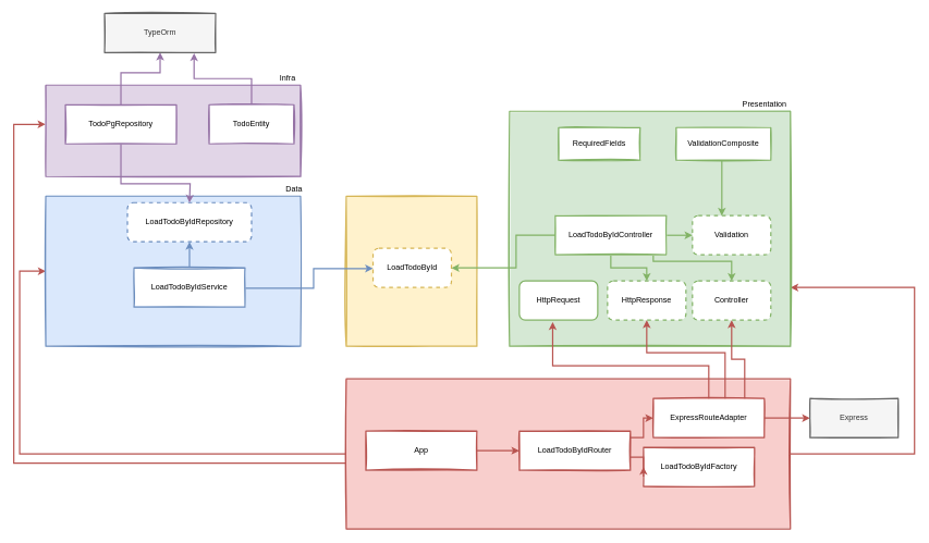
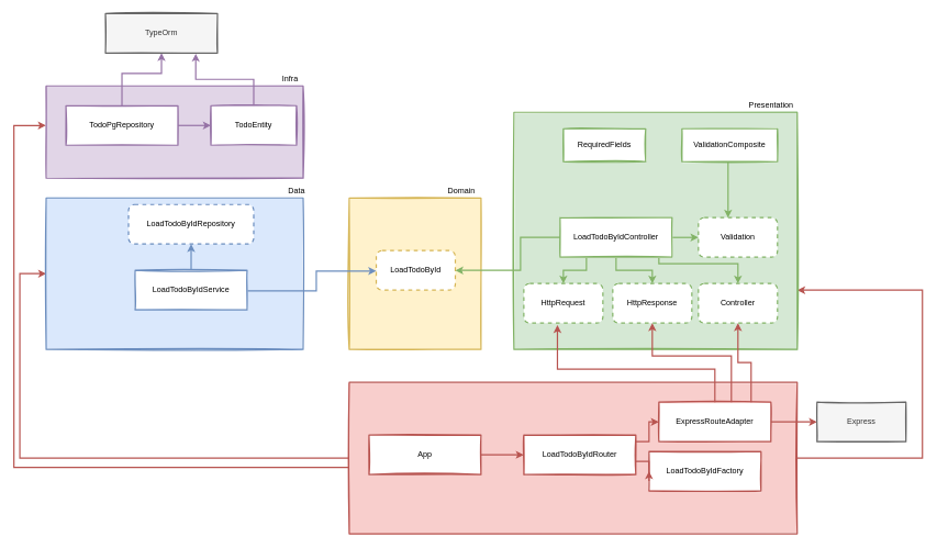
  <mxCell id="0" />
  <mxCell id="1" parent="0" />
  <mxCell id="2" style="edgeStyle=orthogonalEdgeStyle;rounded=0;orthogonalLoop=1;jettySize=auto;html=1;entryX=0;entryY=0.5;entryDx=0;entryDy=0;strokeColor=#b85450;strokeWidth=2;fillColor=#f8cecc;" parent="1" source="5" target="32" edge="1"><mxGeometry relative="1" as="geometry"><Array as="points"><mxPoint x="29" y="695" /><mxPoint x="29" y="415" /></Array></mxGeometry></mxCell>
  <mxCell id="3" style="edgeStyle=orthogonalEdgeStyle;rounded=0;orthogonalLoop=1;jettySize=auto;html=1;entryX=-0.001;entryY=0.429;entryDx=0;entryDy=0;entryPerimeter=0;strokeColor=#b85450;strokeWidth=2;fillColor=#f8cecc;" parent="1" source="5" target="38" edge="1"><mxGeometry relative="1" as="geometry"><Array as="points"><mxPoint x="20" y="709" /><mxPoint x="20" y="191" /></Array></mxGeometry></mxCell>
  <mxCell id="4" style="edgeStyle=orthogonalEdgeStyle;rounded=0;orthogonalLoop=1;jettySize=auto;html=1;entryX=1;entryY=0.75;entryDx=0;entryDy=0;strokeColor=#b85450;strokeWidth=2;fillColor=#f8cecc;" parent="1" source="5" target="14" edge="1"><mxGeometry relative="1" as="geometry"><Array as="points"><mxPoint x="1399" y="695" /><mxPoint x="1399" y="440" /></Array></mxGeometry></mxCell>
  <mxCell id="5" value="" style="rounded=0;whiteSpace=wrap;html=1;strokeColor=#b85450;sketch=1;strokeWidth=2;fillStyle=solid;fillColor=#f8cecc;" parent="1" vertex="1"><mxGeometry y="580" width="680" height="230" as="geometry" x="529" /></mxCell>
  <mxCell id="6" style="edgeStyle=orthogonalEdgeStyle;rounded=0;orthogonalLoop=1;jettySize=auto;html=1;entryX=0;entryY=0.5;entryDx=0;entryDy=0;strokeColor=#b85450;strokeWidth=2;fillColor=#f8cecc;" parent="1" source="7" target="45" edge="1"><mxGeometry relative="1" as="geometry" /></mxCell>
  <mxCell id="7" value="ExpressRouteAdapter" style="rounded=0;whiteSpace=wrap;html=1;sketch=1;strokeWidth=2;strokeColor=#b85450;fillColor=#FFFFFF;" parent="1" vertex="1"><mxGeometry x="999" y="610" width="170" height="60" as="geometry" /></mxCell>
  <mxCell id="8" value="LoadTodoByIdFactory" style="rounded=0;whiteSpace=wrap;html=1;sketch=1;strokeWidth=2;strokeColor=#b85450;fillColor=#FFFFFF;" parent="1" vertex="1"><mxGeometry x="984" y="685" width="170" height="60" as="geometry" /></mxCell>
  <mxCell id="9" style="edgeStyle=orthogonalEdgeStyle;rounded=0;orthogonalLoop=1;jettySize=auto;html=1;entryX=0;entryY=0.5;entryDx=0;entryDy=0;fillColor=#f8cecc;strokeColor=#b85450;strokeWidth=2;" parent="1" source="11" target="7" edge="1"><mxGeometry relative="1" as="geometry"><Array as="points"><mxPoint x="984" y="670" /><mxPoint x="984" y="640" /></Array></mxGeometry></mxCell>
  <mxCell id="10" style="edgeStyle=orthogonalEdgeStyle;rounded=0;orthogonalLoop=1;jettySize=auto;html=1;entryX=0;entryY=0.5;entryDx=0;entryDy=0;strokeWidth=2;fillColor=#f8cecc;strokeColor=#b85450;" parent="1" source="11" target="8" edge="1"><mxGeometry relative="1" as="geometry"><Array as="points"><mxPoint x="984" y="700" /><mxPoint x="984" y="730" /></Array></mxGeometry></mxCell>
  <mxCell id="11" value="LoadTodoByIdRouter" style="rounded=0;whiteSpace=wrap;html=1;sketch=1;strokeWidth=2;strokeColor=#b85450;fillColor=#FFFFFF;" parent="1" vertex="1"><mxGeometry x="794" y="660" width="170" height="60" as="geometry" /></mxCell>
  <mxCell id="12" style="edgeStyle=orthogonalEdgeStyle;rounded=0;orthogonalLoop=1;jettySize=auto;html=1;entryX=0;entryY=0.5;entryDx=0;entryDy=0;strokeWidth=2;fillColor=#f8cecc;strokeColor=#b85450;" parent="1" source="13" target="11" edge="1"><mxGeometry relative="1" as="geometry" /></mxCell>
  <mxCell id="13" value="App" style="rounded=0;whiteSpace=wrap;html=1;sketch=1;strokeWidth=2;strokeColor=#b85450;fillColor=#FFFFFF;" parent="1" vertex="1"><mxGeometry x="559" y="660" width="170" height="60" as="geometry" /></mxCell>
  <mxCell id="14" value="" style="rounded=0;whiteSpace=wrap;html=1;fillColor=#d5e8d4;strokeColor=#82b366;sketch=1;strokeWidth=2;fillStyle=solid;" parent="1" vertex="1"><mxGeometry x="779" y="170" width="430" height="360" as="geometry" /></mxCell>
  <mxCell id="15" value="HttpResponse" style="rounded=1;whiteSpace=wrap;html=1;sketch=0;strokeWidth=2;strokeColor=#82b366;fillColor=#FFFFFF;dashed=1;" parent="1" vertex="1"><mxGeometry x="929" y="430" width="120" height="60" as="geometry" /></mxCell>
- <mxCell id="16" value="HttpRequest" style="rounded=1;whiteSpace=wrap;html=1;sketch=0;strokeWidth=2;strokeColor=#82b366;fillColor=#FFFFFF;dashed=0;" parent="1" vertex="1"><mxGeometry x="794" y="430" width="120" height="60" as="geometry" /></mxCell>
+ <mxCell id="16" value="HttpRequest" style="rounded=1;whiteSpace=wrap;html=1;sketch=0;strokeWidth=2;strokeColor=#82b366;fillColor=#FFFFFF;dashed=1;" parent="1" vertex="1"><mxGeometry x="794" y="430" width="120" height="60" as="geometry" /></mxCell>
  <mxCell id="17" style="edgeStyle=orthogonalEdgeStyle;rounded=0;orthogonalLoop=1;jettySize=auto;html=1;strokeWidth=2;fillColor=#f8cecc;strokeColor=#b85450;" parent="1" source="7" target="21" edge="1"><mxGeometry relative="1" as="geometry"><Array as="points"><mxPoint x="1139" y="550" /><mxPoint x="1119" y="550" /></Array></mxGeometry></mxCell>
  <mxCell id="18" style="edgeStyle=orthogonalEdgeStyle;rounded=0;orthogonalLoop=1;jettySize=auto;html=1;strokeWidth=2;fillColor=#f8cecc;strokeColor=#b85450;" parent="1" source="7" target="15" edge="1"><mxGeometry relative="1" as="geometry"><Array as="points"><mxPoint x="1109" y="540" /><mxPoint x="989" y="540" /></Array></mxGeometry></mxCell>
  <mxCell id="19" style="edgeStyle=orthogonalEdgeStyle;rounded=0;orthogonalLoop=1;jettySize=auto;html=1;entryX=0.425;entryY=1.05;entryDx=0;entryDy=0;entryPerimeter=0;strokeWidth=2;fillColor=#f8cecc;strokeColor=#b85450;" parent="1" source="7" target="16" edge="1"><mxGeometry relative="1" as="geometry"><Array as="points"><mxPoint x="1084" y="560" /><mxPoint x="845" y="560" /></Array></mxGeometry></mxCell>
  <mxCell id="20" value="Validation" style="rounded=1;whiteSpace=wrap;html=1;sketch=0;strokeWidth=2;strokeColor=#82b366;fillColor=#FFFFFF;dashed=1;" parent="1" vertex="1"><mxGeometry x="1059" y="330" width="120" height="60" as="geometry" /></mxCell>
  <mxCell id="21" value="Controller" style="rounded=1;whiteSpace=wrap;html=1;sketch=0;strokeWidth=2;strokeColor=#82b366;dashed=1;fillColor=#FFFFFF;" parent="1" vertex="1"><mxGeometry x="1059" y="430" width="120" height="60" as="geometry" /></mxCell>
+ <mxCell id="22" style="edgeStyle=orthogonalEdgeStyle;rounded=0;orthogonalLoop=1;jettySize=auto;html=1;strokeWidth=2;fillColor=#d5e8d4;strokeColor=#82b366;" parent="1" source="26" target="16" edge="1"><mxGeometry relative="1" as="geometry"><Array as="points"><mxPoint x="889" y="410" /><mxPoint x="854" y="410" /></Array></mxGeometry></mxCell>
  <mxCell id="23" style="edgeStyle=orthogonalEdgeStyle;rounded=0;orthogonalLoop=1;jettySize=auto;html=1;strokeWidth=2;fillColor=#d5e8d4;strokeColor=#82b366;" parent="1" source="26" target="15" edge="1"><mxGeometry relative="1" as="geometry" /></mxCell>
  <mxCell id="24" style="edgeStyle=orthogonalEdgeStyle;rounded=0;orthogonalLoop=1;jettySize=auto;html=1;entryX=0.5;entryY=0;entryDx=0;entryDy=0;strokeWidth=2;fillColor=#d5e8d4;strokeColor=#82b366;" parent="1" source="26" target="21" edge="1"><mxGeometry relative="1" as="geometry"><Array as="points"><mxPoint x="999" y="400" /><mxPoint x="1119" y="400" /></Array></mxGeometry></mxCell>
  <mxCell id="25" style="edgeStyle=orthogonalEdgeStyle;rounded=0;orthogonalLoop=1;jettySize=auto;html=1;entryX=0;entryY=0.5;entryDx=0;entryDy=0;strokeWidth=2;fillColor=#d5e8d4;strokeColor=#82b366;" parent="1" source="26" target="20" edge="1"><mxGeometry relative="1" as="geometry" /></mxCell>
  <mxCell id="26" value="LoadTodoByIdController" style="rounded=0;whiteSpace=wrap;html=1;sketch=1;strokeWidth=2;strokeColor=#82b366;fillColor=#FFFFFF;" parent="1" vertex="1"><mxGeometry x="849" y="330" width="170" height="60" as="geometry" /></mxCell>
  <mxCell id="27" value="" style="rounded=0;whiteSpace=wrap;html=1;fillColor=#fff2cc;strokeColor=#d6b656;sketch=1;strokeWidth=2;fillStyle=solid;" parent="1" vertex="1"><mxGeometry y="300" width="200" height="230" as="geometry" x="529" /></mxCell>
  <mxCell id="28" value="Presentation" style="text;html=1;align=center;verticalAlign=middle;resizable=0;points=[];autosize=1;" parent="1" vertex="1"><mxGeometry x="1129" y="150" width="80" height="20" as="geometry" /></mxCell>
  <mxCell id="29" value="LoadTodoById" style="rounded=1;whiteSpace=wrap;html=1;sketch=0;strokeWidth=2;strokeColor=#d6b656;dashed=1;fillColor=#FFFFFF;" parent="1" vertex="1"><mxGeometry x="570" y="380" width="120" height="60" as="geometry" /></mxCell>
  <mxCell id="30" style="edgeStyle=orthogonalEdgeStyle;rounded=0;orthogonalLoop=1;jettySize=auto;html=1;entryX=1;entryY=0.5;entryDx=0;entryDy=0;strokeWidth=2;fillColor=#d5e8d4;strokeColor=#82b366;" parent="1" source="26" target="29" edge="1"><mxGeometry relative="1" as="geometry"><Array as="points"><mxPoint x="789" y="360" /><mxPoint x="789" y="410" /></Array></mxGeometry></mxCell>
+ <mxCell id="31" value="Domain" style="text;html=1;align=center;verticalAlign=middle;resizable=0;points=[];autosize=1;" parent="1" vertex="1"><mxGeometry x="669" y="280" width="60" height="20" as="geometry" /></mxCell>
  <mxCell id="32" value="&lt;span style=&quot;color: rgba(0 , 0 , 0 , 0) ; font-family: monospace ; font-size: 0px&quot;&gt;%3CmxGraphModel%3E%3Croot%3E%3CmxCell%20id%3D%220%22%2F%3E%3CmxCell%20id%3D%221%22%20parent%3D%220%22%2F%3E%3CmxCell%20id%3D%222%22%20style%3D%22edgeStyle%3DorthogonalEdgeStyle%3Brounded%3D0%3BorthogonalLoop%3D1%3BjettySize%3Dauto%3Bhtml%3D1%3BstrokeColor%3D%23FF66FF%3BstrokeWidth%3D2%3B%22%20edge%3D%221%22%20parent%3D%221%22%3E%3CmxGeometry%20relative%3D%221%22%20as%3D%22geometry%22%3E%3CmxPoint%20x%3D%22-420%22%20y%3D%22390%22%20as%3D%22sourcePoint%22%2F%3E%3CmxPoint%20x%3D%2240%22%20y%3D%22330%22%20as%3D%22targetPoint%22%2F%3E%3CArray%20as%3D%22points%22%3E%3CmxPoint%20x%3D%22-160%22%20y%3D%22390%22%2F%3E%3CmxPoint%20x%3D%22-160%22%20y%3D%22330%22%2F%3E%3C%2FArray%3E%3C%2FmxGeometry%3E%3C%2FmxCell%3E%3C%2Froot%3E%3C%2FmxGraphModel%3E&lt;/span&gt;" style="rounded=0;whiteSpace=wrap;html=1;sketch=1;strokeWidth=2;fillStyle=solid;strokeColor=#6c8ebf;fillColor=#dae8fc;" parent="1" vertex="1"><mxGeometry x="69" y="300" width="390" height="230" as="geometry" /></mxCell>
  <mxCell id="33" value="LoadTodoByIdRepository" style="rounded=1;whiteSpace=wrap;html=1;sketch=0;strokeWidth=2;dashed=1;strokeColor=#6c8ebf;fillColor=#FFFFFF;" parent="1" vertex="1"><mxGeometry x="194" y="310" width="190" height="60" as="geometry" /></mxCell>
  <mxCell id="34" style="edgeStyle=orthogonalEdgeStyle;rounded=0;orthogonalLoop=1;jettySize=auto;html=1;entryX=0.5;entryY=1;entryDx=0;entryDy=0;strokeWidth=2;strokeColor=#6c8ebf;fillColor=#dae8fc;" parent="1" source="36" target="33" edge="1"><mxGeometry relative="1" as="geometry"><Array as="points"><mxPoint x="289" y="410" /><mxPoint x="289" y="410" /></Array></mxGeometry></mxCell>
  <mxCell id="35" style="edgeStyle=orthogonalEdgeStyle;rounded=0;orthogonalLoop=1;jettySize=auto;html=1;strokeColor=#6c8ebf;strokeWidth=2;fillColor=#dae8fc;" parent="1" source="36" target="29" edge="1"><mxGeometry relative="1" as="geometry"><Array as="points"><mxPoint x="479" y="441" /><mxPoint x="479" y="411" /></Array></mxGeometry></mxCell>
  <mxCell id="36" value="LoadTodoByIdService" style="rounded=0;whiteSpace=wrap;html=1;sketch=1;strokeWidth=2;strokeColor=#6c8ebf;fillColor=#FFFFFF;" parent="1" vertex="1"><mxGeometry x="204" y="410" width="170" height="60" as="geometry" /></mxCell>
  <mxCell id="37" value="Data" style="text;html=1;align=center;verticalAlign=middle;resizable=0;points=[];autosize=1;" parent="1" vertex="1"><mxGeometry x="429" y="280" width="40" height="20" as="geometry" /></mxCell>
  <mxCell id="38" value="&lt;span style=&quot;color: rgba(0 , 0 , 0 , 0) ; font-family: monospace ; font-size: 0px&quot;&gt;%3CmxGraphModel%3E%3Croot%3E%3CmxCell%20id%3D%220%22%2F%3E%3CmxCell%20id%3D%221%22%20parent%3D%220%22%2F%3E%3CmxCell%20id%3D%222%22%20style%3D%22edgeStyle%3DorthogonalEdgeStyle%3Brounded%3D0%3BorthogonalLoop%3D1%3BjettySize%3Dauto%3Bhtml%3D1%3BstrokeColor%3D%23FF66FF%3BstrokeWidth%3D2%3B%22%20edge%3D%221%22%20parent%3D%221%22%3E%3CmxGeometry%20relative%3D%221%22%20as%3D%22geometry%22%3E%3CmxPoint%20x%3D%22-420%22%20y%3D%22390%22%20as%3D%22sourcePoint%22%2F%3E%3CmxPoint%20x%3D%2240%22%20y%3D%22330%22%20as%3D%22targetPoint%22%2F%3E%3CArray%20as%3D%22points%22%3E%3CmxPoint%20x%3D%22-160%22%20y%3D%22390%22%2F%3E%3CmxPoint%20x%3D%22-160%22%20y%3D%22330%22%2F%3E%3C%2FArray%3E%3C%2FmxGeometry%3E%3C%2FmxCell%3E%3C%2Froot%3E%3C%2FmxGraphModel%3E&lt;/span&gt;" style="rounded=0;whiteSpace=wrap;html=1;sketch=1;strokeWidth=2;fillStyle=solid;strokeColor=#9673a6;fillColor=#e1d5e7;" parent="1" vertex="1"><mxGeometry x="69" y="130" width="390" height="140" as="geometry" /></mxCell>
- <mxCell id="39" style="edgeStyle=orthogonalEdgeStyle;rounded=0;orthogonalLoop=1;jettySize=auto;html=1;entryX=0.5;entryY=0;entryDx=0;entryDy=0;strokeColor=#9673a6;strokeWidth=2;fillColor=#e1d5e7;" parent="1" source="42" target="33" edge="1"><mxGeometry relative="1" as="geometry"><Array as="points"><mxPoint x="184" y="281" /><mxPoint x="290" y="281" /></Array></mxGeometry></mxCell>
  <mxCell id="40" style="edgeStyle=orthogonalEdgeStyle;rounded=0;orthogonalLoop=1;jettySize=auto;html=1;entryX=0.5;entryY=1;entryDx=0;entryDy=0;strokeColor=#9673a6;strokeWidth=2;fillColor=#e1d5e7;" parent="1" source="42" target="43" edge="1"><mxGeometry relative="1" as="geometry"><Array as="points"><mxPoint x="184" y="111" /><mxPoint x="244" y="111" /></Array></mxGeometry></mxCell>
+ <mxCell id="41" style="edgeStyle=orthogonalEdgeStyle;rounded=0;orthogonalLoop=1;jettySize=auto;html=1;entryX=0;entryY=0.5;entryDx=0;entryDy=0;strokeWidth=2;fillColor=#e1d5e7;strokeColor=#9673a6;" parent="1" source="42" target="50" edge="1"><mxGeometry relative="1" as="geometry"><Array as="points"><mxPoint x="189" y="190" /><mxPoint x="189" y="190" /></Array></mxGeometry></mxCell>
  <mxCell id="42" value="TodoPgRepository" style="rounded=0;whiteSpace=wrap;html=1;sketch=1;strokeWidth=2;strokeColor=#9673a6;fillColor=#FFFFFF;" parent="1" vertex="1"><mxGeometry x="99" y="160" width="170" height="60" as="geometry" /></mxCell>
  <mxCell id="43" value="TypeOrm" style="rounded=0;whiteSpace=wrap;html=1;sketch=1;strokeWidth=2;strokeColor=#666666;fillColor=#f5f5f5;fontColor=#333333;fillStyle=solid;" parent="1" vertex="1"><mxGeometry x="159" y="20" width="170" height="60" as="geometry" /></mxCell>
  <mxCell id="44" value="Infra" style="text;html=1;align=center;verticalAlign=middle;resizable=0;points=[];autosize=1;" parent="1" vertex="1"><mxGeometry x="419" y="110" width="40" height="20" as="geometry" /></mxCell>
  <mxCell id="45" value="Express" style="rounded=0;whiteSpace=wrap;html=1;sketch=1;strokeWidth=2;strokeColor=#666666;shadow=0;glass=0;fillStyle=solid;fillColor=#f5f5f5;fontColor=#333333;" parent="1" vertex="1"><mxGeometry x="1239" y="610" width="135" height="60" as="geometry" /></mxCell>
  <mxCell id="46" style="edgeStyle=orthogonalEdgeStyle;rounded=0;orthogonalLoop=1;jettySize=auto;html=1;entryX=0.375;entryY=0;entryDx=0;entryDy=0;entryPerimeter=0;strokeWidth=2;fillColor=#d5e8d4;strokeColor=#82b366;" parent="1" source="47" target="20" edge="1"><mxGeometry relative="1" as="geometry"><Array as="points"><mxPoint x="1104" y="210" /><mxPoint x="1104" y="210" /></Array></mxGeometry></mxCell>
  <mxCell id="47" value="ValidationComposite" style="rounded=0;whiteSpace=wrap;html=1;sketch=1;strokeWidth=2;strokeColor=#82b366;fillColor=#FFFFFF;" parent="1" vertex="1"><mxGeometry x="1034" y="195" width="145" height="50" as="geometry" /></mxCell>
  <mxCell id="48" value="RequiredFields" style="rounded=0;whiteSpace=wrap;html=1;sketch=1;strokeWidth=2;strokeColor=#82b366;fillColor=#FFFFFF;" parent="1" vertex="1"><mxGeometry x="854" y="195" width="125" height="50" as="geometry" /></mxCell>
  <mxCell id="49" style="edgeStyle=orthogonalEdgeStyle;rounded=0;orthogonalLoop=1;jettySize=auto;html=1;entryX=0.806;entryY=1.017;entryDx=0;entryDy=0;entryPerimeter=0;strokeWidth=2;fillColor=#e1d5e7;strokeColor=#9673a6;" parent="1" source="50" target="43" edge="1"><mxGeometry relative="1" as="geometry" /></mxCell>
  <mxCell id="50" value="TodoEntity" style="rounded=0;whiteSpace=wrap;html=1;sketch=1;strokeWidth=2;strokeColor=#9673a6;fillColor=#FFFFFF;" parent="1" vertex="1"><mxGeometry x="319" y="160" width="130" height="60" as="geometry" /></mxCell>
